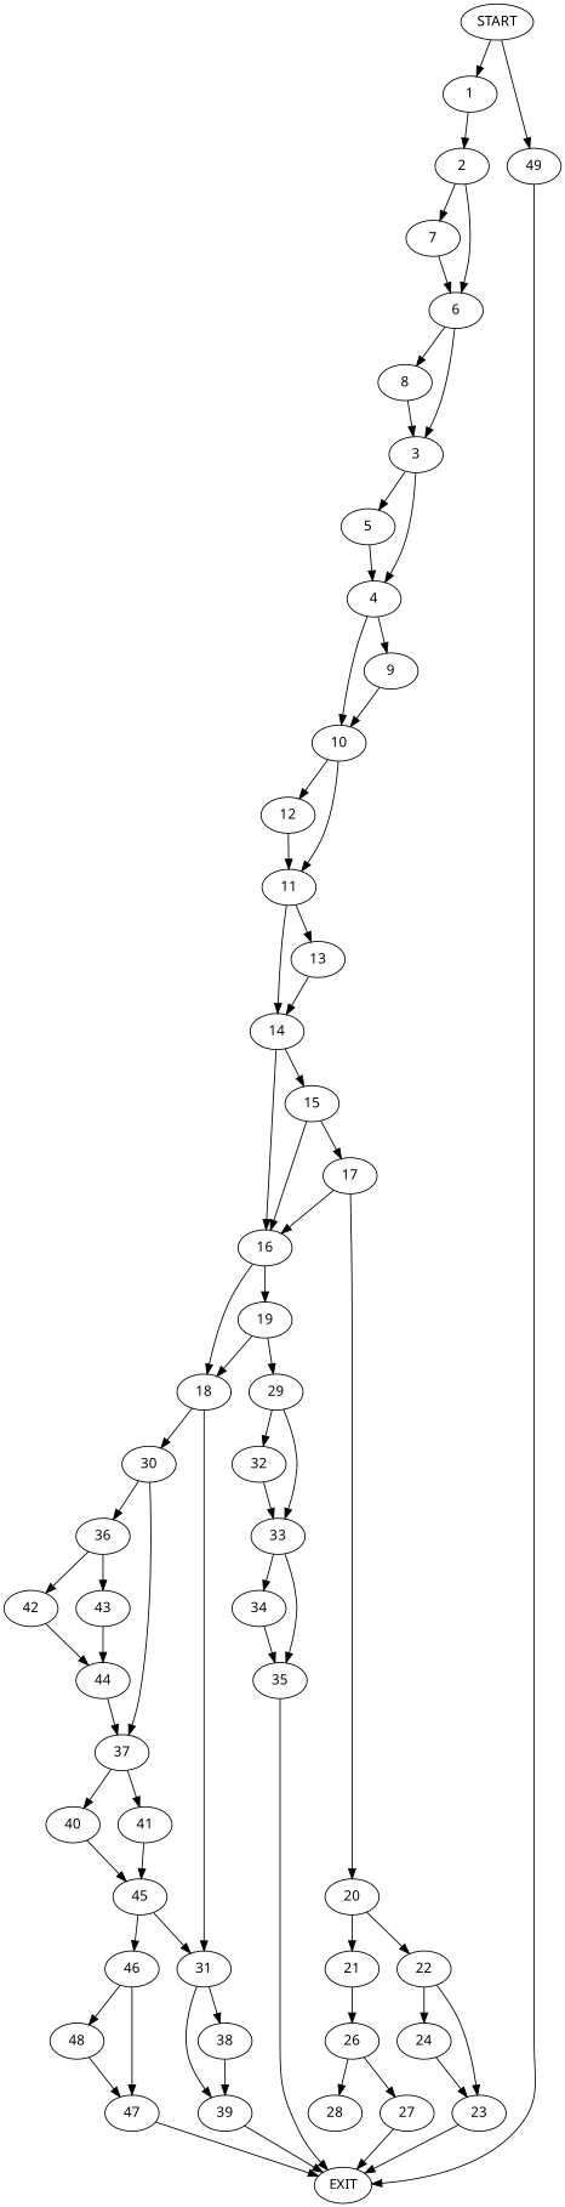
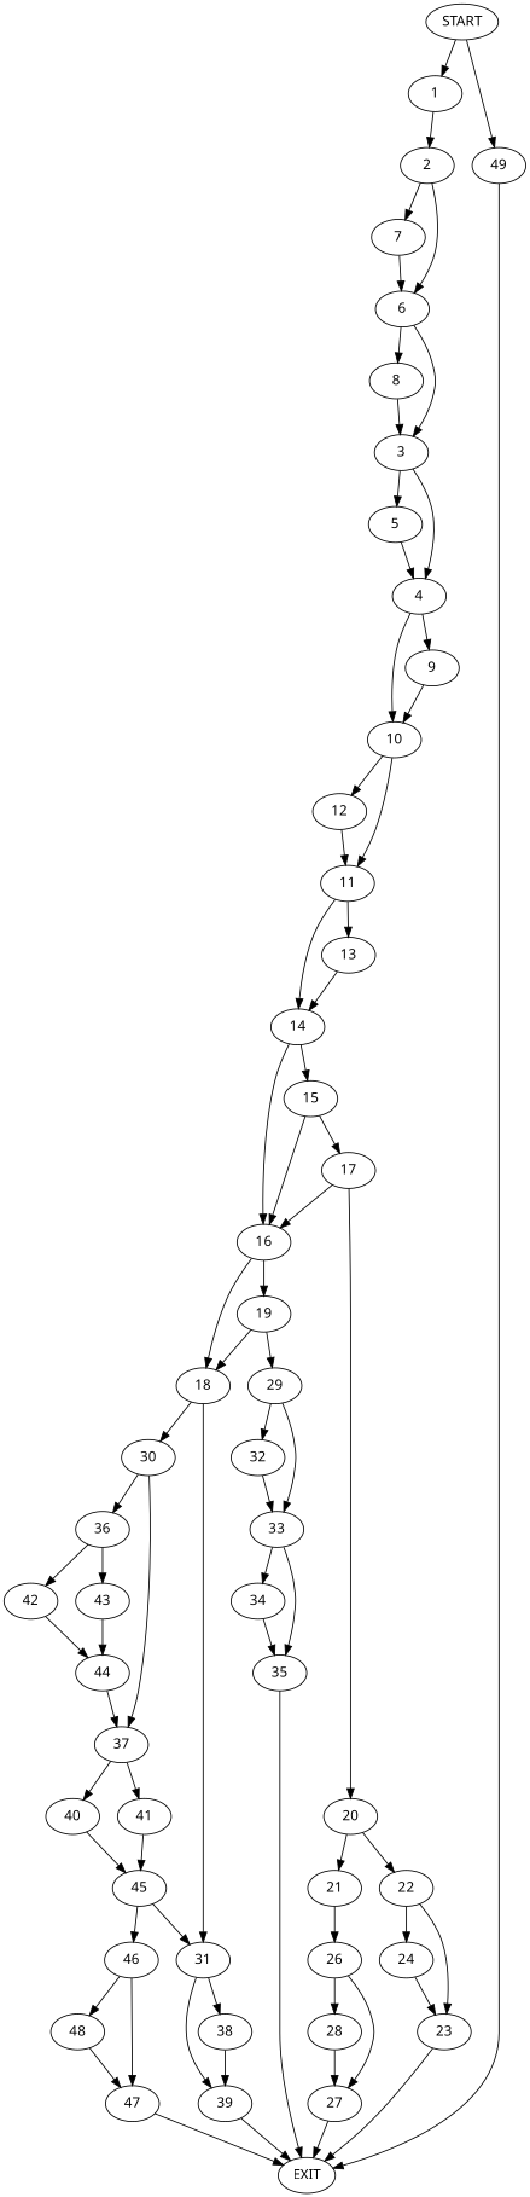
  digraph {
    fontname="Noto Sans"
    node [fontname="Noto Sans"]
    edge [fontname="Noto Sans"]
    n1 [label=START]
    1
    49
    2
    n5 [label=EXIT]
    6
    7
    3
    4
    5
    8
    9
    10
    11
    12
    13
    14
    15
    16
    17
    18
    19
    20
    30
    31
    29
    21
    22
    36
    37
    38
    39
    32
    33
    26
    23
    24
    27
    28
    34
    35
    42
    43
    40
    41
    44
    45
    46
    47
    48
    n1 -> 1
    n1 -> 49
    1 -> 2
    49 -> n5
    2 -> 6
    2 -> 7
    6 -> 3
    6 -> 8
    7 -> 6
    3 -> 4
    3 -> 5
    4 -> 9
    4 -> 10
    5 -> 4
    8 -> 3
    9 -> 10
    10 -> 11
    10 -> 12
    11 -> 13
    11 -> 14
    12 -> 11
    13 -> 14
    14 -> 15
    14 -> 16
    15 -> 16
    15 -> 17
    16 -> 18
    16 -> 19
    17 -> 16
    17 -> 20
    18 -> 30
    18 -> 31
    19 -> 18
    19 -> 29
    20 -> 21
    20 -> 22
    30 -> 36
    30 -> 37
    31 -> 38
    31 -> 39
    29 -> 32
    29 -> 33
    21 -> 26
    22 -> 23
    22 -> 24
    36 -> 42
    36 -> 43
    37 -> 40
    37 -> 41
    38 -> 39
    39 -> n5
    32 -> 33
    33 -> 34
    33 -> 35
    26 -> 27
    26 -> 28
    23 -> n5
    24 -> 23
    27 -> n5
+   28 -> 27
    34 -> 35
    35 -> n5
    42 -> 44
    43 -> 44
    40 -> 45
    41 -> 45
    44 -> 37
    45 -> 31
    45 -> 46
    46 -> 47
    46 -> 48
    47 -> n5
    48 -> 47
  }
